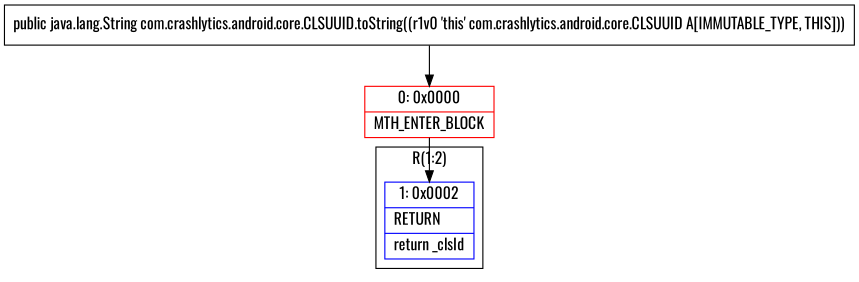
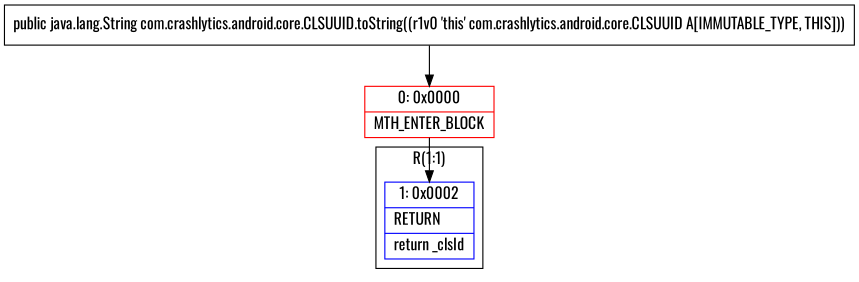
  digraph {
    fontname=Oswald
    node [shape=record fontname=Oswald]
    edge [fontname=Oswald]
    n1 [color=blue label="{1\:\ 0x0002|RETURN\l|return _clsId\l}"]
    n2 [color=red label="{0\:\ 0x0000|MTH_ENTER_BLOCK\l}"]
    n3 [label="{public java.lang.String com.crashlytics.android.core.CLSUUID.toString((r1v0 'this' com.crashlytics.android.core.CLSUUID A[IMMUTABLE_TYPE, THIS])) }"]
    subgraph cluster_1 {
-     label="R(1:2)"
+     label="R(1:1)"
      n1
    }
    n2 -> n1
    n3 -> n2
  }
